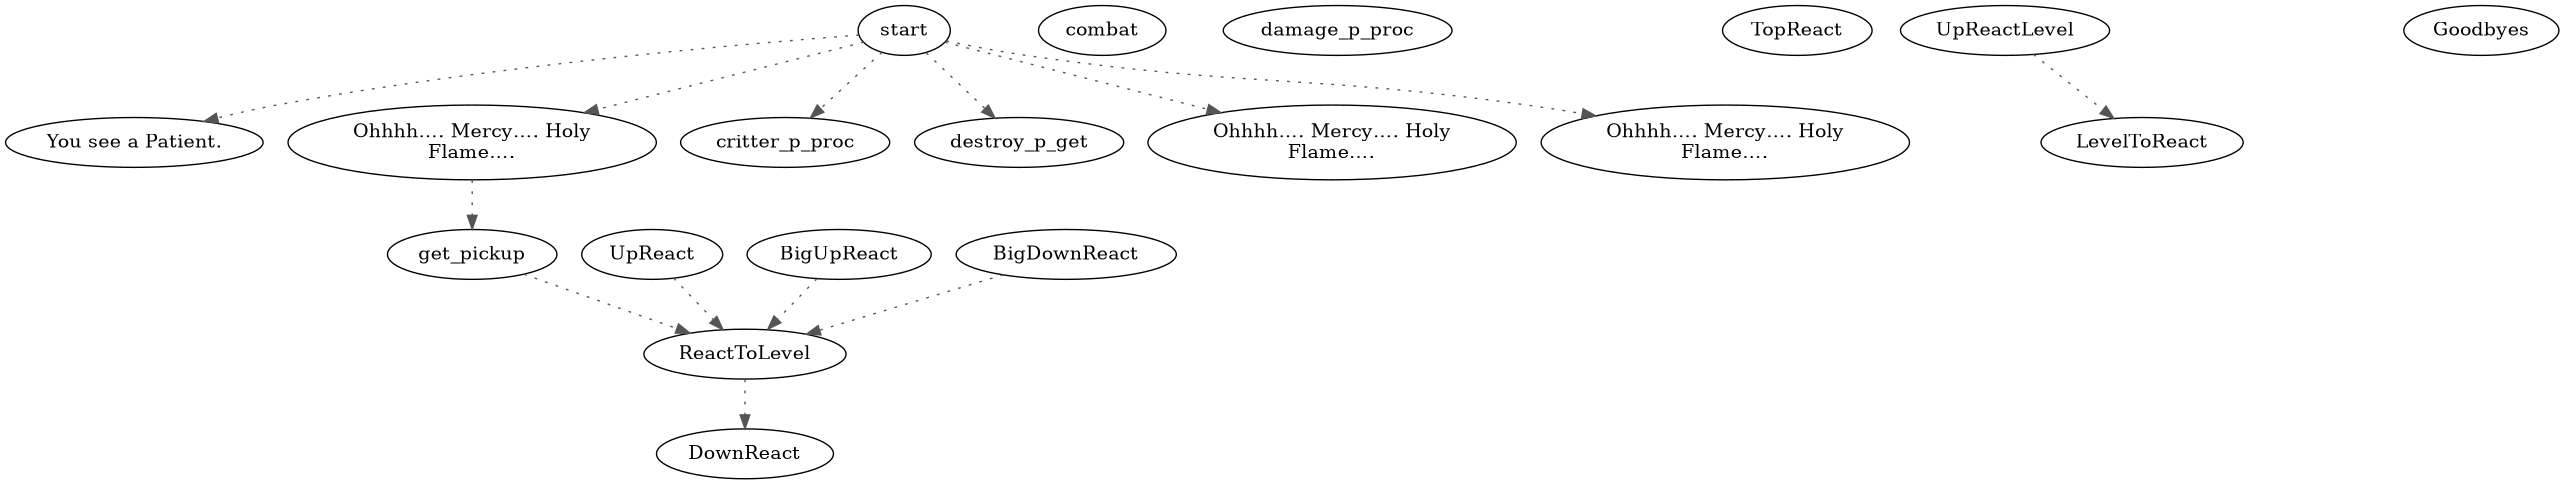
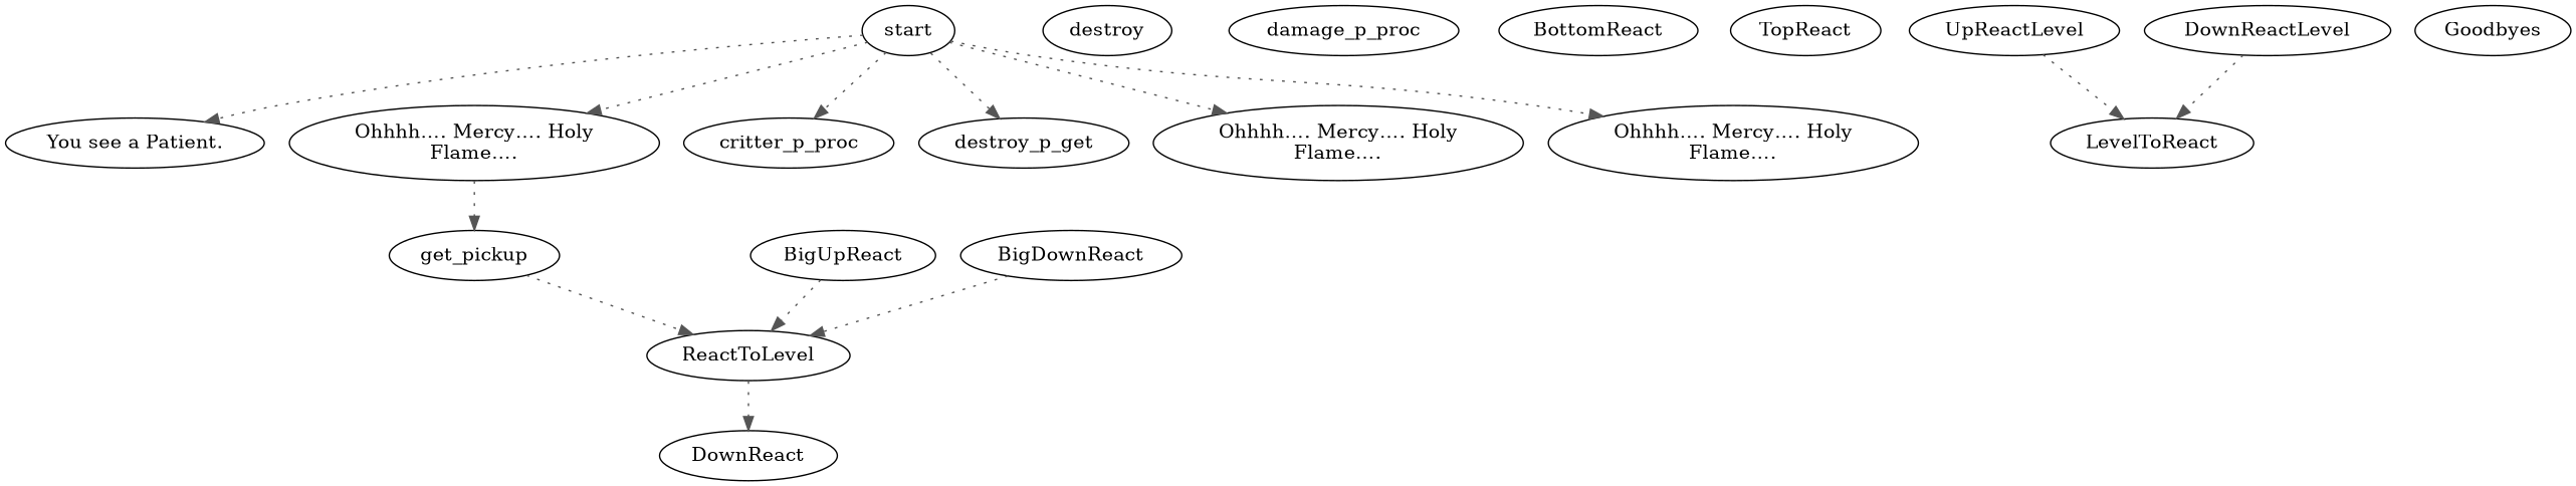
  digraph {
    node [color="#000000" fillcolor="#FFFFFF" style=filled]
    edge [color="#555555" style=dotted]
    n1 [label="You see a Patient."]
    start
    n3 [label="Ohhhh…. Mercy…. Holy\nFlame…."]
    critter_p_proc
    n5 [label=destroy_p_get]
    n6 [label="Ohhhh…. Mercy…. Holy\nFlame…."]
    n7 [label="Ohhhh…. Mercy…. Holy\nFlame…."]
    n8 [label=get_pickup]
    ReactToLevel
-   combat
+   combat [label=destroy]
    DownReact
    damage_p_proc
-   UpReact
+   BottomReact
    TopReact
    BigUpReact
    BigDownReact
    UpReactLevel
    LevelToReact
+   DownReactLevel
    Goodbyes
    start -> n1
    start -> n3
    start -> critter_p_proc
    start -> n5
    start -> n6
    start -> n7
    n3 -> n8
    n8 -> ReactToLevel
    ReactToLevel -> DownReact
-   UpReact -> ReactToLevel
    BigUpReact -> ReactToLevel
    BigDownReact -> ReactToLevel
    UpReactLevel -> LevelToReact
+   DownReactLevel -> LevelToReact
  }
